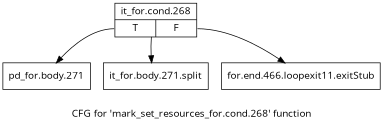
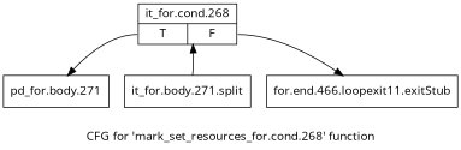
  digraph {
    fontname="Open Sans"
    label="CFG for 'mark_set_resources_for.cond.268' function"
    node [fontname="Open Sans" shape=record]
    edge [fontname="Open Sans"]
    n1 [label="{it_for.cond.268|{<s0>T|<s1>F}}"]
    n2 [label="{for.end.466.loopexit11.exitStub}"]
    n3 [label="{pd_for.body.271}"]
    n4 [label="{it_for.body.271.split}"]
    n1 -> n2 [tailport=s1]
    n1 -> n3 [tailport=s0]
-   n1 -> n4
+   n4 -> n1
  }
